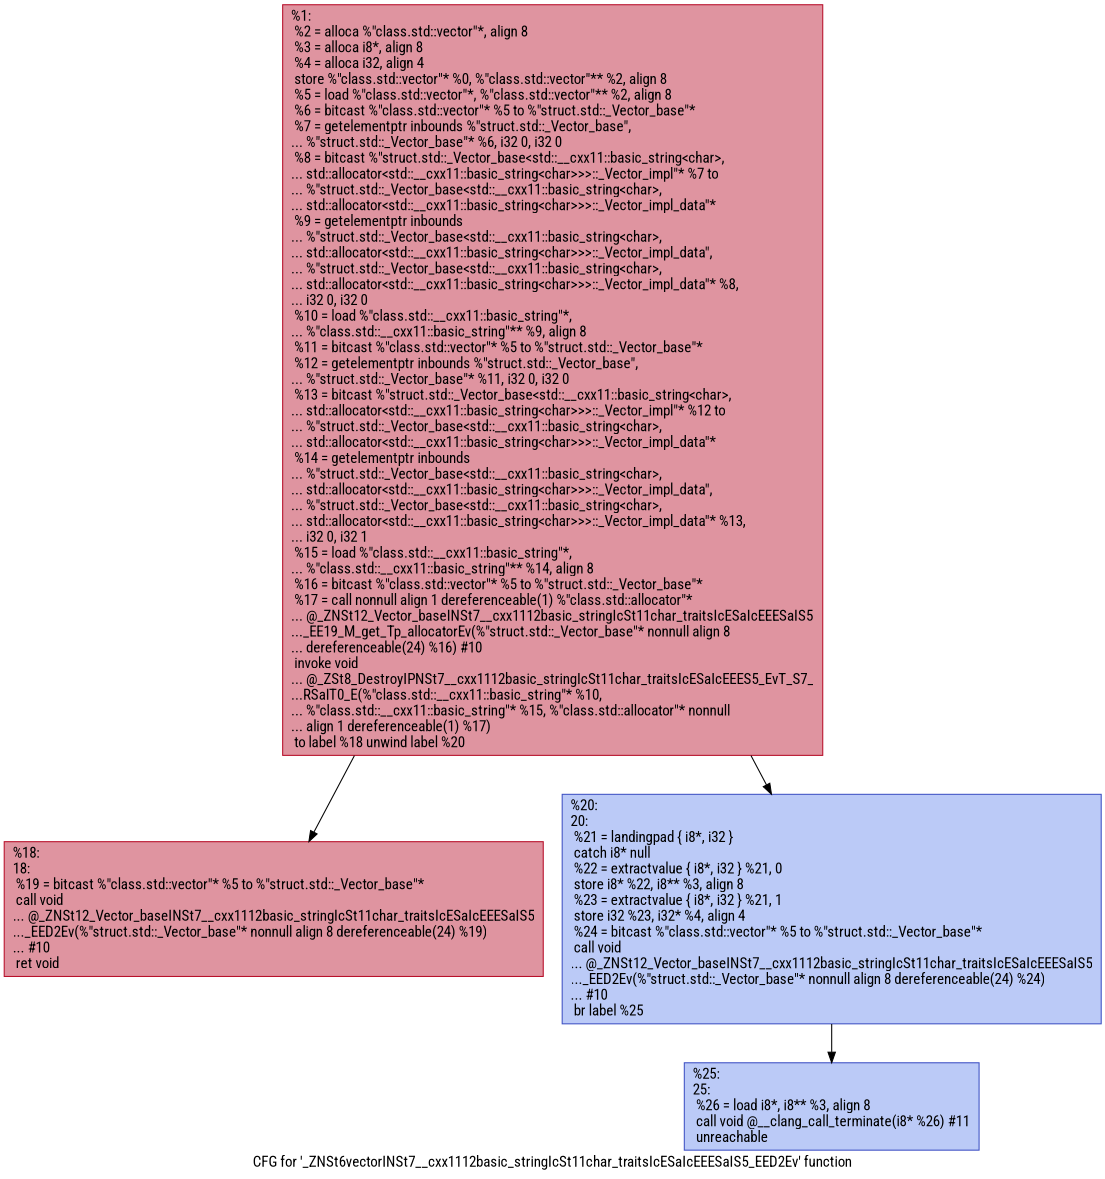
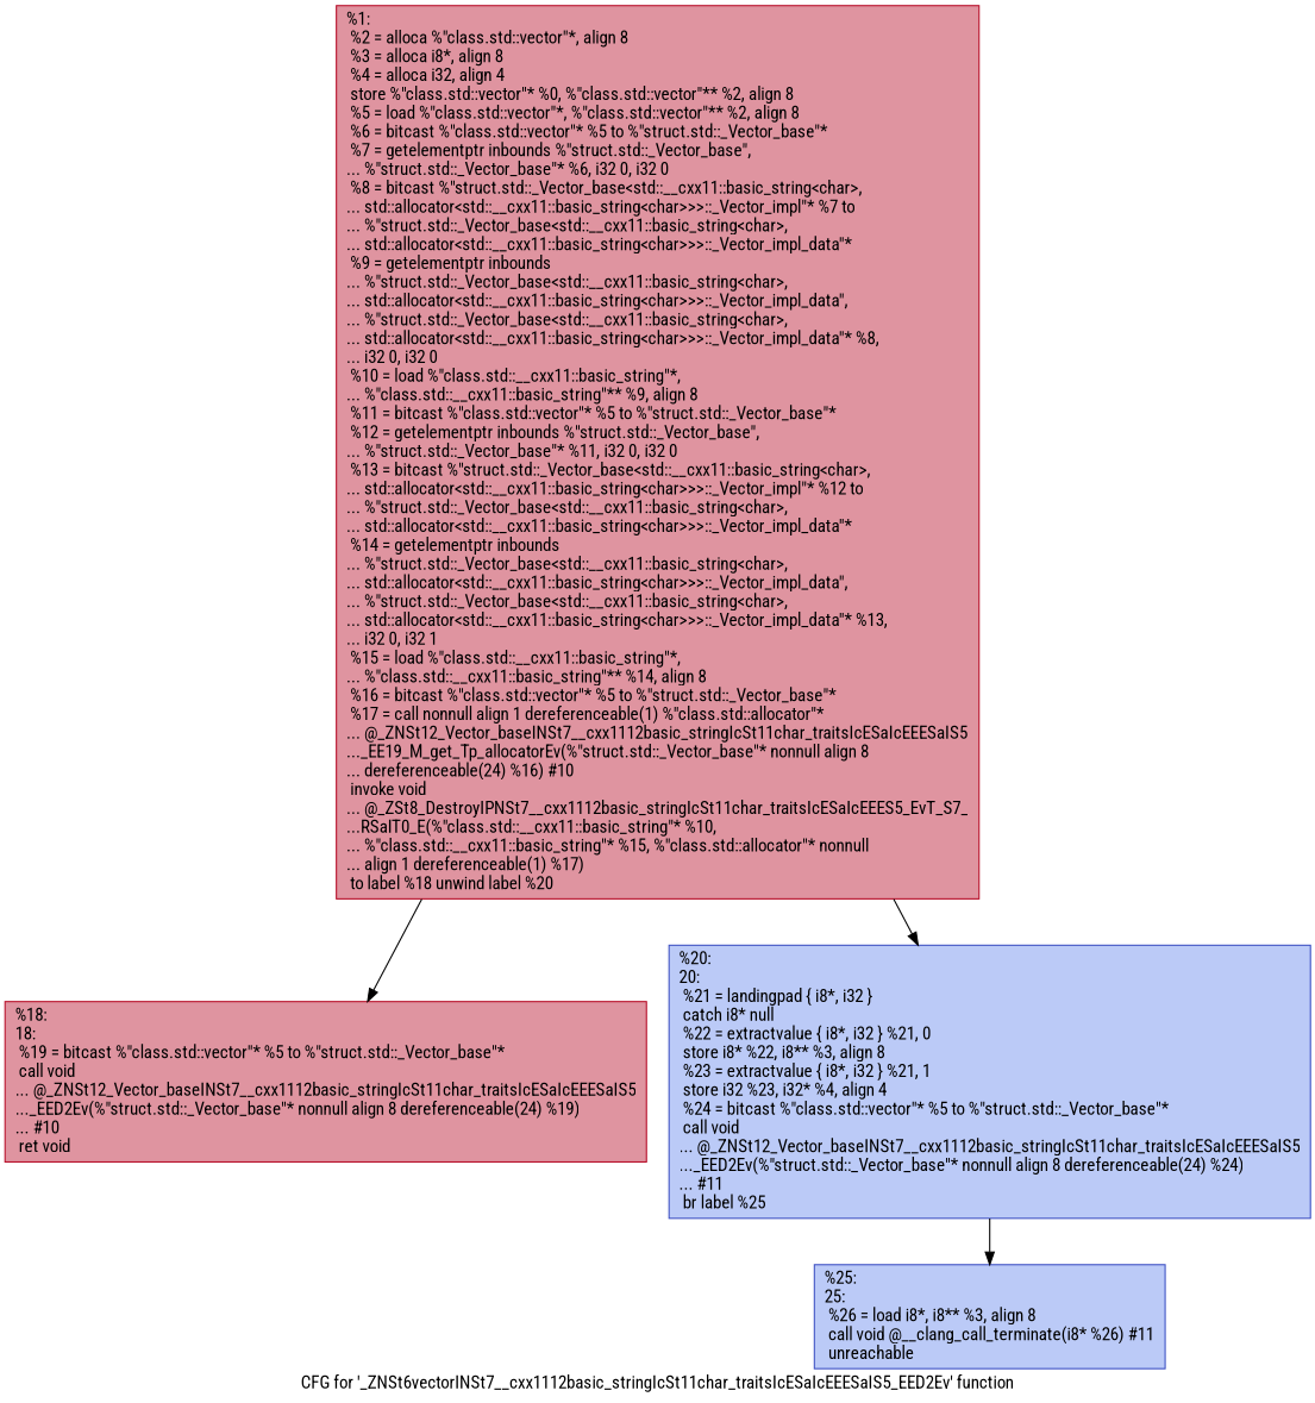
  digraph {
    label="CFG for '_ZNSt6vectorINSt7__cxx1112basic_stringIcSt11char_traitsIcESaIcEEESaIS5_EED2Ev' function"
    fontname="Roboto Condensed"
    node [color="#b70d28ff" fillcolor="#b70d2870" shape=record style=filled fontname="Roboto Condensed"]
    edge [fontname="Roboto Condensed"]
    n1 [label="{%1:\l  %2 = alloca %\"class.std::vector\"*, align 8\l  %3 = alloca i8*, align 8\l  %4 = alloca i32, align 4\l  store %\"class.std::vector\"* %0, %\"class.std::vector\"** %2, align 8\l  %5 = load %\"class.std::vector\"*, %\"class.std::vector\"** %2, align 8\l  %6 = bitcast %\"class.std::vector\"* %5 to %\"struct.std::_Vector_base\"*\l  %7 = getelementptr inbounds %\"struct.std::_Vector_base\",\l... %\"struct.std::_Vector_base\"* %6, i32 0, i32 0\l  %8 = bitcast %\"struct.std::_Vector_base\<std::__cxx11::basic_string\<char\>,\l... std::allocator\<std::__cxx11::basic_string\<char\>\>\>::_Vector_impl\"* %7 to\l... %\"struct.std::_Vector_base\<std::__cxx11::basic_string\<char\>,\l... std::allocator\<std::__cxx11::basic_string\<char\>\>\>::_Vector_impl_data\"*\l  %9 = getelementptr inbounds\l... %\"struct.std::_Vector_base\<std::__cxx11::basic_string\<char\>,\l... std::allocator\<std::__cxx11::basic_string\<char\>\>\>::_Vector_impl_data\",\l... %\"struct.std::_Vector_base\<std::__cxx11::basic_string\<char\>,\l... std::allocator\<std::__cxx11::basic_string\<char\>\>\>::_Vector_impl_data\"* %8,\l... i32 0, i32 0\l  %10 = load %\"class.std::__cxx11::basic_string\"*,\l... %\"class.std::__cxx11::basic_string\"** %9, align 8\l  %11 = bitcast %\"class.std::vector\"* %5 to %\"struct.std::_Vector_base\"*\l  %12 = getelementptr inbounds %\"struct.std::_Vector_base\",\l... %\"struct.std::_Vector_base\"* %11, i32 0, i32 0\l  %13 = bitcast %\"struct.std::_Vector_base\<std::__cxx11::basic_string\<char\>,\l... std::allocator\<std::__cxx11::basic_string\<char\>\>\>::_Vector_impl\"* %12 to\l... %\"struct.std::_Vector_base\<std::__cxx11::basic_string\<char\>,\l... std::allocator\<std::__cxx11::basic_string\<char\>\>\>::_Vector_impl_data\"*\l  %14 = getelementptr inbounds\l... %\"struct.std::_Vector_base\<std::__cxx11::basic_string\<char\>,\l... std::allocator\<std::__cxx11::basic_string\<char\>\>\>::_Vector_impl_data\",\l... %\"struct.std::_Vector_base\<std::__cxx11::basic_string\<char\>,\l... std::allocator\<std::__cxx11::basic_string\<char\>\>\>::_Vector_impl_data\"* %13,\l... i32 0, i32 1\l  %15 = load %\"class.std::__cxx11::basic_string\"*,\l... %\"class.std::__cxx11::basic_string\"** %14, align 8\l  %16 = bitcast %\"class.std::vector\"* %5 to %\"struct.std::_Vector_base\"*\l  %17 = call nonnull align 1 dereferenceable(1) %\"class.std::allocator\"*\l... @_ZNSt12_Vector_baseINSt7__cxx1112basic_stringIcSt11char_traitsIcESaIcEEESaIS5\l..._EE19_M_get_Tp_allocatorEv(%\"struct.std::_Vector_base\"* nonnull align 8\l... dereferenceable(24) %16) #10\l  invoke void\l... @_ZSt8_DestroyIPNSt7__cxx1112basic_stringIcSt11char_traitsIcESaIcEEES5_EvT_S7_\l...RSaIT0_E(%\"class.std::__cxx11::basic_string\"* %10,\l... %\"class.std::__cxx11::basic_string\"* %15, %\"class.std::allocator\"* nonnull\l... align 1 dereferenceable(1) %17)\l          to label %18 unwind label %20\l}"]
    n2 [label="{%18:\l18:                                               \l  %19 = bitcast %\"class.std::vector\"* %5 to %\"struct.std::_Vector_base\"*\l  call void\l... @_ZNSt12_Vector_baseINSt7__cxx1112basic_stringIcSt11char_traitsIcESaIcEEESaIS5\l..._EED2Ev(%\"struct.std::_Vector_base\"* nonnull align 8 dereferenceable(24) %19)\l... #10\l  ret void\l}"]
-   n3 [color="#3d50c3ff" fillcolor="#6687ed70" label="{%20:\l20:                                               \l  %21 = landingpad \{ i8*, i32 \}\l          catch i8* null\l  %22 = extractvalue \{ i8*, i32 \} %21, 0\l  store i8* %22, i8** %3, align 8\l  %23 = extractvalue \{ i8*, i32 \} %21, 1\l  store i32 %23, i32* %4, align 4\l  %24 = bitcast %\"class.std::vector\"* %5 to %\"struct.std::_Vector_base\"*\l  call void\l... @_ZNSt12_Vector_baseINSt7__cxx1112basic_stringIcSt11char_traitsIcESaIcEEESaIS5\l..._EED2Ev(%\"struct.std::_Vector_base\"* nonnull align 8 dereferenceable(24) %24)\l... #10\l  br label %25\l}"]
+   n3 [color="#3d50c3ff" fillcolor="#6687ed70" label="{%20:\l20:                                               \l  %21 = landingpad \{ i8*, i32 \}\l          catch i8* null\l  %22 = extractvalue \{ i8*, i32 \} %21, 0\l  store i8* %22, i8** %3, align 8\l  %23 = extractvalue \{ i8*, i32 \} %21, 1\l  store i32 %23, i32* %4, align 4\l  %24 = bitcast %\"class.std::vector\"* %5 to %\"struct.std::_Vector_base\"*\l  call void\l... @_ZNSt12_Vector_baseINSt7__cxx1112basic_stringIcSt11char_traitsIcESaIcEEESaIS5\l..._EED2Ev(%\"struct.std::_Vector_base\"* nonnull align 8 dereferenceable(24) %24)\l... #11\l  br label %25\l}"]
    n4 [color="#3d50c3ff" fillcolor="#6687ed70" label="{%25:\l25:                                               \l  %26 = load i8*, i8** %3, align 8\l  call void @__clang_call_terminate(i8* %26) #11\l  unreachable\l}"]
    n1 -> n2
    n1 -> n3
    n3 -> n4
  }
